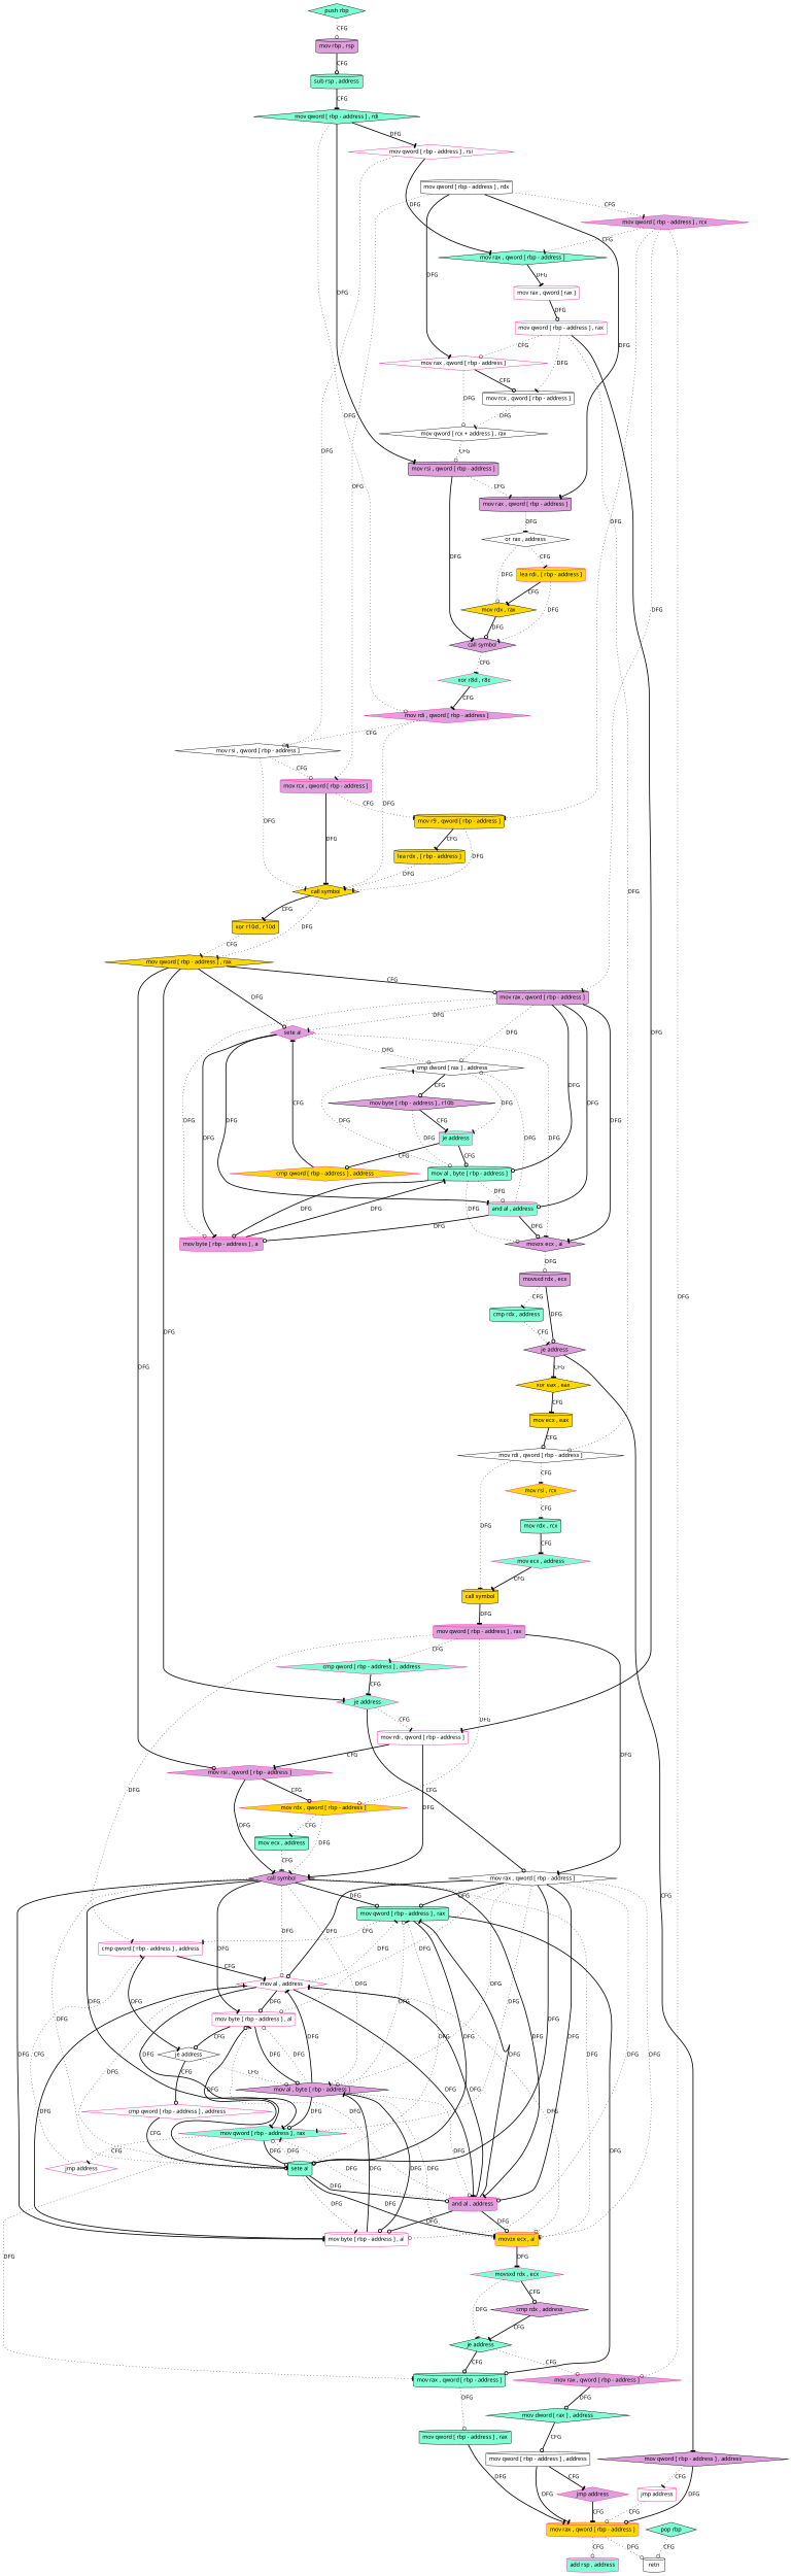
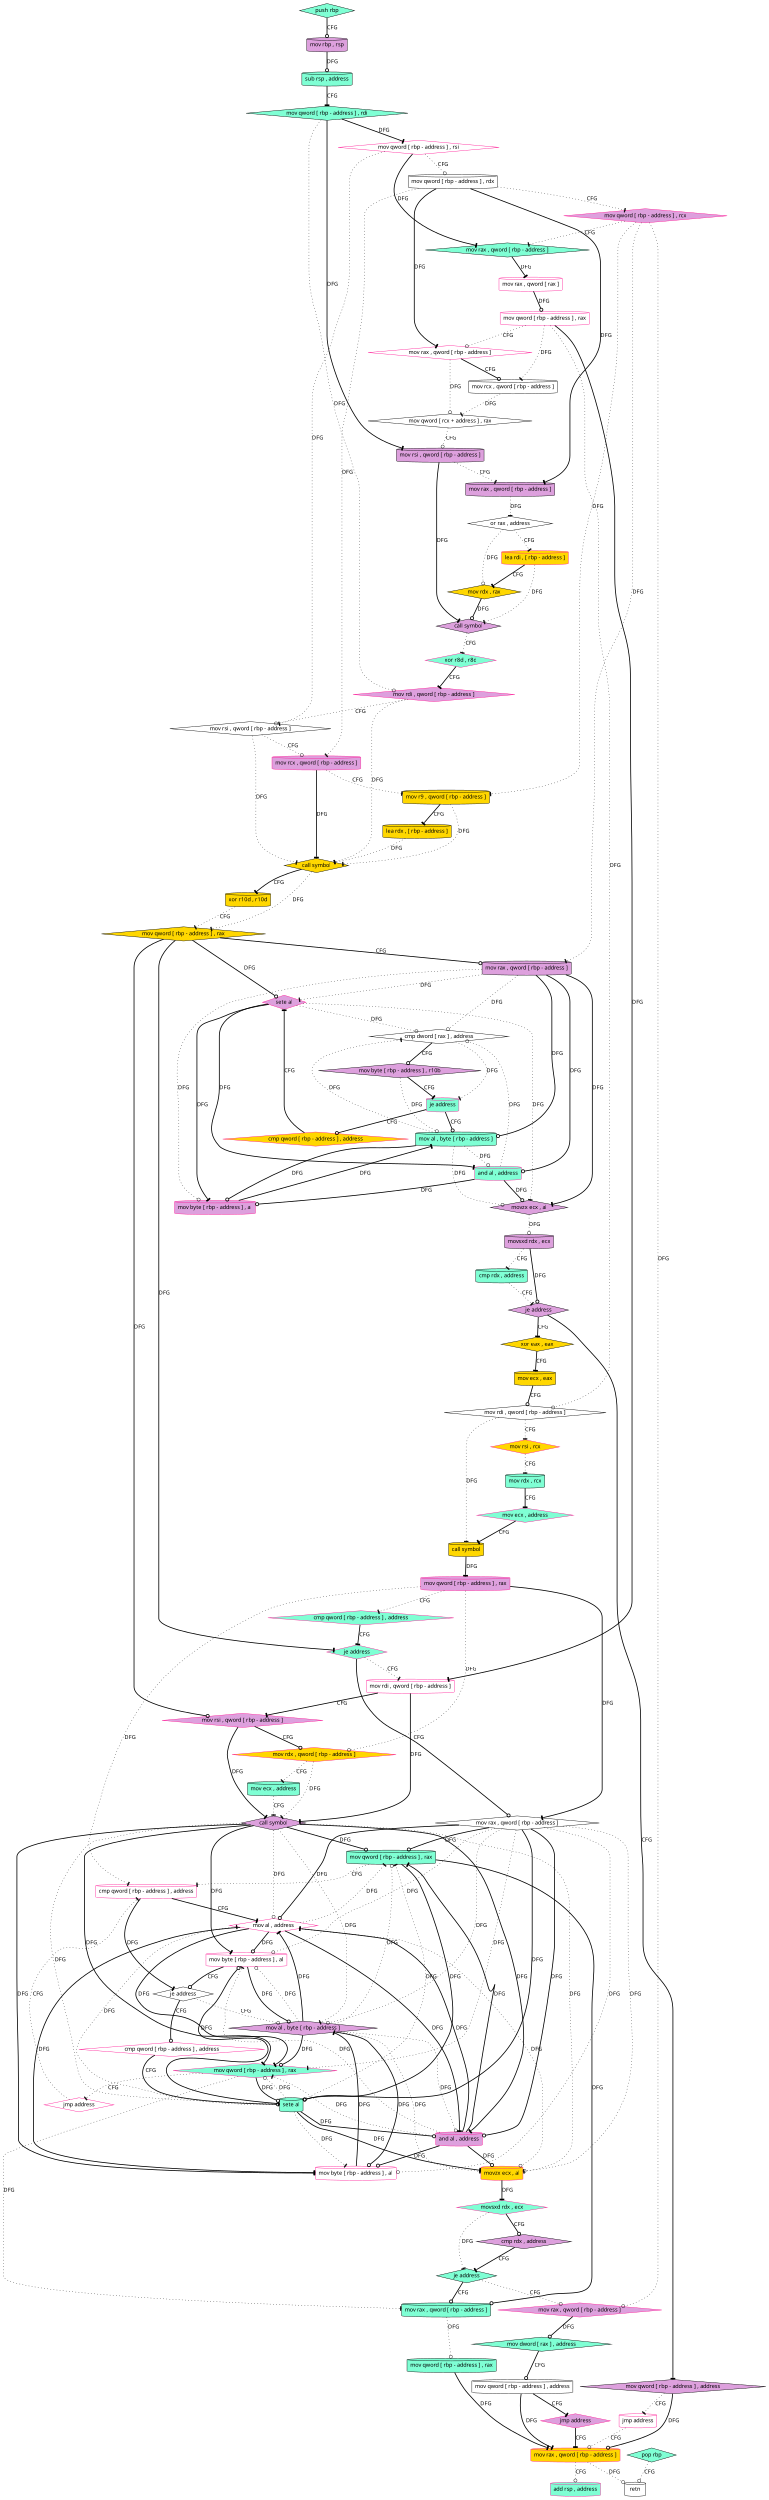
  digraph {
    fontname="Noto Sans"
    node [color=black fillcolor=aquamarine fontname="Noto Sans" shape=diamond style=filled]
    edge [arrowhead=tee fontname="Noto Sans" style=bold]
    n1 [label="push rbp"]
    n2 [fillcolor=plum label="mov rbp , rsp" shape=cylinder]
    n3 [label="sub rsp , address" shape=cylinder]
    n4 [label="mov qword [ rbp - address ] , rdi"]
    n5 [color=deeppink fillcolor=white label="mov qword [ rbp - address ] , rsi"]
    n6 [fillcolor=plum label="mov rsi , qword [ rbp - address ]" shape=cylinder]
    n7 [color=deeppink fillcolor=plum label="mov rdi , qword [ rbp - address ]"]
    n8 [fillcolor=white label="mov qword [ rbp - address ] , rdx" shape=cylinder]
    n9 [label="mov rax , qword [ rbp - address ]"]
    n10 [fillcolor=white label="mov rsi , qword [ rbp - address ]"]
    n11 [fillcolor=plum label="mov rax , qword [ rbp - address ]" shape=cylinder]
    n12 [fillcolor=plum label="call symbol"]
    n13 [fillcolor=gold label="call symbol"]
    n14 [color=deeppink fillcolor=plum label="mov qword [ rbp - address ] , rcx"]
    n15 [color=deeppink fillcolor=white label="mov rax , qword [ rbp - address ]"]
    n16 [color=deeppink fillcolor=plum label="mov rcx , qword [ rbp - address ]" shape=cylinder]
    n17 [color=deeppink fillcolor=white label="mov rax , qword [ rax ]" shape=cylinder]
    n18 [fillcolor=gold label="mov r9 , qword [ rbp - address ]" shape=cylinder]
    n19 [fillcolor=plum label="mov rax , qword [ rbp - address ]" shape=cylinder]
    n20 [color=deeppink fillcolor=plum label="mov rax , qword [ rbp - address ]"]
    n21 [fillcolor=white label="mov rcx , qword [ rbp - address ]" shape=cylinder]
    n22 [fillcolor=white label="mov qword [ rcx + address ] , rax"]
    n23 [fillcolor=white label="or rax , address"]
    n24 [fillcolor=gold label="lea rdx , [ rbp - address ]" shape=cylinder]
    n25 [color=deeppink fillcolor=plum label="sete al"]
    n26 [fillcolor=white label="cmp dword [ rax ] , address"]
    n27 [label="mov al , byte [ rbp - address ]" shape=cylinder]
    n28 [color=deeppink label="and al , address" shape=cylinder]
    n29 [fillcolor=plum label="movzx ecx , al"]
    n30 [color=deeppink fillcolor=plum label="mov byte [ rbp - address ] , al" shape=cylinder]
    n31 [label="mov dword [ rax ] , address"]
    n32 [color=deeppink fillcolor=white label="mov qword [ rbp - address ] , rax" shape=cylinder]
    n33 [fillcolor=white label="mov rdi , qword [ rbp - address ]"]
    n34 [color=deeppink fillcolor=white label="mov rdi , qword [ rbp - address ]" shape=cylinder]
    n35 [color=deeppink fillcolor=gold label="mov rsi , rcx"]
    n36 [fillcolor=gold label="call symbol" shape=cylinder]
    n37 [color=deeppink fillcolor=plum label="mov rsi , qword [ rbp - address ]"]
    n38 [fillcolor=plum label="call symbol"]
    n39 [color=deeppink label="xor r8d , r8d"]
    n40 [color=deeppink fillcolor=gold label="lea rdi , [ rbp - address ]" shape=cylinder]
    n41 [fillcolor=gold label="mov rdx , rax"]
    n42 [fillcolor=gold label="xor r10d , r10d" shape=cylinder]
    n43 [fillcolor=gold label="mov qword [ rbp - address ] , rax"]
    n44 [color=deeppink label="je address"]
    n45 [fillcolor=white label="mov rax , qword [ rbp - address ]"]
    n46 [color=deeppink fillcolor=gold label="mov rdx , qword [ rbp - address ]"]
    n47 [fillcolor=plum label="mov byte [ rbp - address ] , r10b"]
    n48 [color=deeppink label="je address" shape=cylinder]
    n49 [fillcolor=plum label="movsxd rdx , ecx" shape=cylinder]
    n50 [color=deeppink fillcolor=gold label="cmp qword [ rbp - address ] , address"]
    n51 [label="cmp rdx , address" shape=cylinder]
    n52 [fillcolor=plum label="je address"]
    n53 [fillcolor=gold label="xor eax , eax"]
    n54 [fillcolor=plum label="mov qword [ rbp - address ] , address"]
    n55 [fillcolor=gold label="mov ecx , eax" shape=cylinder]
    n56 [color=deeppink fillcolor=white label="jmp address" shape=cylinder]
    n57 [color=deeppink fillcolor=gold label="mov rax , qword [ rbp - address ]" shape=cylinder]
    n58 [color=deeppink label="add rsp , address" shape=cylinder]
    n59 [fillcolor=white label=retn shape=cylinder]
    n60 [label="mov rdx , rcx" shape=cylinder]
    n61 [color=deeppink fillcolor=plum label="mov qword [ rbp - address ] , rax" shape=cylinder]
    n62 [color=deeppink label="mov ecx , address"]
    n63 [color=deeppink label="cmp qword [ rbp - address ] , address"]
    n64 [color=deeppink fillcolor=white label="cmp qword [ rbp - address ] , address" shape=cylinder]
    n65 [label="mov qword [ rbp - address ] , rax" shape=cylinder]
    n66 [color=deeppink label="mov qword [ rbp - address ] , rax"]
    n67 [fillcolor=plum label="mov al , byte [ rbp - address ]"]
    n68 [color=deeppink fillcolor=plum label="and al , address" shape=cylinder]
    n69 [color=deeppink fillcolor=gold label="movzx ecx , al" shape=cylinder]
    n70 [label="sete al" shape=cylinder]
    n71 [color=deeppink fillcolor=white label="mov byte [ rbp - address ] , al" shape=cylinder]
    n72 [color=deeppink fillcolor=white label="mov al , address"]
    n73 [color=deeppink fillcolor=white label="mov byte [ rbp - address ] , al" shape=cylinder]
    n74 [fillcolor=white label="je address"]
    n75 [label="mov ecx , address" shape=cylinder]
    n76 [label="mov rax , qword [ rbp - address ]" shape=cylinder]
    n77 [color=deeppink fillcolor=white label="jmp address"]
    n78 [color=deeppink label="movsxd rdx , ecx"]
    n79 [label="mov qword [ rbp - address ] , rax" shape=cylinder]
    n80 [color=deeppink fillcolor=white label="cmp qword [ rbp - address ] , address"]
    n81 [label="pop rbp"]
    n82 [fillcolor=plum label="cmp rdx , address"]
    n83 [label="je address"]
    n84 [fillcolor=white label="mov qword [ rbp - address ] , address" shape=cylinder]
    n85 [color=deeppink fillcolor=plum label="jmp address"]
-   n1 -> n2 [arrowhead=odot label=CFG style=dotted]
-   n2 -> n3 [arrowhead=odot label=CFG]
+   n1 -> n2 [arrowhead=odot label=CFG]
+   n2 -> n3 [arrowhead=odot label=DFG]
    n3 -> n4 [label=CFG]
    n4 -> n5 [label=DFG]
    n4 -> n6 [label=DFG]
    n4 -> n7 [arrowhead=odot label=DFG style=dotted]
+   n5 -> n8 [arrowhead=odot label=CFG style=dotted]
    n5 -> n9 [label=DFG]
    n5 -> n10 [label=DFG style=dotted]
    n6 -> n11 [label=CFG style=dotted]
    n6 -> n12 [label=DFG]
    n7 -> n10 [arrowhead=odot label=CFG style=dotted]
    n7 -> n13 [label=DFG style=dotted]
    n8 -> n11 [label=DFG]
    n8 -> n14 [label=CFG style=dotted]
    n8 -> n15 [label=DFG]
    n8 -> n16 [label=DFG style=dotted]
    n9 -> n17 [label=DFG]
    n10 -> n13 [label=DFG style=dotted]
    n10 -> n16 [arrowhead=odot label=CFG style=dotted]
    n11 -> n23 [label=DFG style=dotted]
    n12 -> n39 [label=CFG style=dotted]
    n13 -> n42 [label=CFG]
    n13 -> n43 [label=DFG style=dotted]
    n14 -> n9 [label=CFG style=dotted]
    n14 -> n18 [label=DFG style=dotted]
    n14 -> n19 [label=DFG style=dotted]
    n14 -> n20 [arrowhead=odot label=DFG style=dotted]
    n15 -> n21 [arrowhead=odot label=CFG]
    n15 -> n22 [arrowhead=odot label=DFG style=dotted]
    n16 -> n13 [label=DFG]
    n16 -> n18 [label=CFG style=dotted]
    n17 -> n32 [arrowhead=odot label=DFG]
    n18 -> n13 [label=DFG style=dotted]
    n18 -> n24 [label=CFG]
    n19 -> n25 [label=DFG style=dotted]
    n19 -> n26 [arrowhead=odot label=DFG style=dotted]
    n19 -> n27 [arrowhead=odot label=DFG]
    n19 -> n28 [arrowhead=odot label=DFG]
    n19 -> n29 [label=DFG]
    n19 -> n30 [arrowhead=odot label=DFG style=dotted]
    n20 -> n31 [arrowhead=odot label=DFG]
    n21 -> n22 [label=DFG style=dotted]
    n22 -> n6 [arrowhead=odot label=CFG style=dotted]
    n23 -> n40 [label=CFG style=dotted]
    n23 -> n41 [arrowhead=odot label=DFG style=dotted]
    n24 -> n13 [label=DFG style=dotted]
    n25 -> n26 [arrowhead=odot label=DFG style=dotted]
    n25 -> n28 [label=DFG]
    n25 -> n29 [label=DFG style=dotted]
    n25 -> n30 [label=DFG]
    n26 -> n47 [arrowhead=odot label=CFG]
    n26 -> n48 [label=DFG style=dotted]
    n27 -> n26 [label=DFG style=dotted]
    n27 -> n28 [arrowhead=odot label=DFG style=dotted]
    n27 -> n29 [arrowhead=odot label=DFG style=dotted]
    n27 -> n30 [arrowhead=odot label=DFG]
    n28 -> n26 [arrowhead=odot label=DFG style=dotted]
    n28 -> n29 [arrowhead=odot label=DFG]
    n28 -> n30 [arrowhead=odot label=DFG]
    n29 -> n49 [arrowhead=odot label=DFG style=dotted]
    n30 -> n27 [label=DFG]
    n31 -> n84 [arrowhead=odot label=CFG]
    n32 -> n15 [arrowhead=odot label=CFG style=dotted]
    n32 -> n21 [label=DFG style=dotted]
    n32 -> n33 [arrowhead=odot label=DFG style=dotted]
    n32 -> n34 [label=DFG]
    n33 -> n35 [label=CFG style=dotted]
    n33 -> n36 [label=DFG style=dotted]
    n34 -> n37 [label=CFG]
    n34 -> n38 [label=DFG]
    n35 -> n60 [label=CFG style=dotted]
    n36 -> n61 [label=DFG]
    n37 -> n38 [label=DFG]
    n37 -> n46 [arrowhead=odot label=CFG]
    n38 -> n65 [arrowhead=odot label=DFG]
    n38 -> n66 [label=DFG]
    n38 -> n67 [label=DFG style=dotted]
    n38 -> n68 [label=DFG]
    n38 -> n69 [label=DFG style=dotted]
    n38 -> n70 [label=DFG style=dotted]
    n38 -> n71 [label=DFG]
    n38 -> n72 [arrowhead=odot label=DFG style=dotted]
    n38 -> n73 [label=DFG]
    n39 -> n7 [label=CFG]
    n40 -> n12 [label=DFG style=dotted]
    n40 -> n41 [label=CFG]
    n41 -> n12 [arrowhead=odot label=DFG]
    n42 -> n43 [label=CFG style=dotted]
    n43 -> n19 [arrowhead=odot label=CFG]
    n43 -> n25 [arrowhead=odot label=DFG]
    n43 -> n37 [arrowhead=odot label=DFG]
    n43 -> n44 [label=DFG]
    n44 -> n34 [label=CFG style=dotted]
    n44 -> n45 [arrowhead=odot label=CFG]
    n45 -> n65 [arrowhead=odot label=DFG]
    n45 -> n66 [label=DFG style=dotted]
    n45 -> n67 [arrowhead=odot label=DFG style=dotted]
    n45 -> n68 [arrowhead=odot label=DFG]
    n45 -> n69 [arrowhead=odot label=DFG style=dotted]
    n45 -> n70 [arrowhead=odot label=DFG]
    n45 -> n71 [arrowhead=odot label=DFG style=dotted]
    n45 -> n72 [arrowhead=odot label=DFG]
    n45 -> n73 [arrowhead=odot label=DFG style=dotted]
    n46 -> n38 [label=DFG style=dotted]
    n46 -> n75 [label=CFG style=dotted]
    n47 -> n27 [arrowhead=odot label=DFG style=dotted]
    n47 -> n48 [label=CFG]
    n48 -> n27 [arrowhead=odot label=CFG]
    n48 -> n50 [arrowhead=odot label=CFG]
    n49 -> n51 [label=CFG style=dotted]
    n49 -> n52 [arrowhead=odot label=DFG]
    n50 -> n25 [label=CFG]
    n51 -> n52 [label=CFG style=dotted]
    n52 -> n53 [label=CFG]
    n52 -> n54 [label=CFG]
    n53 -> n55 [label=CFG]
    n54 -> n56 [label=CFG style=dotted]
    n54 -> n57 [arrowhead=odot label=DFG]
    n55 -> n33 [arrowhead=odot label=CFG]
    n56 -> n57 [arrowhead=odot label=CFG style=dotted]
    n57 -> n58 [arrowhead=odot label=CFG style=dotted]
    n57 -> n59 [arrowhead=odot label=DFG style=dotted]
    n60 -> n62 [label=CFG]
    n61 -> n45 [label=DFG]
    n61 -> n46 [arrowhead=odot label=DFG style=dotted]
    n61 -> n63 [label=CFG style=dotted]
    n61 -> n64 [label=DFG style=dotted]
    n62 -> n36 [label=CFG]
    n63 -> n44 [label=CFG]
    n64 -> n72 [label=CFG]
    n64 -> n74 [label=DFG]
    n65 -> n64 [label=CFG style=dotted]
    n65 -> n70 [arrowhead=odot label=DFG]
    n65 -> n76 [arrowhead=odot label=DFG]
    n66 -> n70 [arrowhead=odot label=DFG]
    n66 -> n76 [label=DFG style=dotted]
    n66 -> n77 [label=CFG style=dotted]
    n67 -> n65 [arrowhead=odot label=DFG style=dotted]
    n67 -> n66 [arrowhead=odot label=DFG]
    n67 -> n68 [arrowhead=odot label=DFG style=dotted]
    n67 -> n69 [label=DFG style=dotted]
    n67 -> n71 [arrowhead=odot label=DFG]
    n67 -> n72 [label=DFG]
    n67 -> n73 [arrowhead=odot label=DFG style=dotted]
    n68 -> n65 [label=DFG]
    n68 -> n66 [label=DFG style=dotted]
    n68 -> n69 [arrowhead=odot label=DFG]
    n68 -> n71 [arrowhead=odot label=DFG]
    n68 -> n72 [label=DFG]
    n68 -> n73 [label=DFG style=dotted]
    n69 -> n78 [label=DFG]
    n70 -> n65 [label=DFG style=dotted]
    n70 -> n66 [arrowhead=odot label=DFG style=dotted]
    n70 -> n68 [arrowhead=odot label=DFG]
    n70 -> n69 [label=DFG]
    n70 -> n71 [label=DFG style=dotted]
    n70 -> n72 [label=DFG style=dotted]
    n70 -> n73 [arrowhead=odot label=DFG]
    n71 -> n67 [label=DFG]
    n72 -> n65 [label=DFG style=dotted]
    n72 -> n66 [label=DFG]
    n72 -> n68 [label=DFG]
    n72 -> n69 [arrowhead=odot label=DFG style=dotted]
    n72 -> n71 [label=DFG]
    n72 -> n73 [arrowhead=odot label=DFG]
    n73 -> n67 [arrowhead=odot label=DFG]
    n73 -> n74 [arrowhead=odot label=CFG]
    n74 -> n67 [arrowhead=odot label=CFG style=dotted]
    n74 -> n80 [arrowhead=odot label=CFG]
    n75 -> n38 [label=CFG style=dotted]
    n76 -> n79 [arrowhead=odot label=DFG style=dotted]
    n77 -> n64 [label=CFG style=dotted]
    n78 -> n82 [arrowhead=odot label=CFG]
    n78 -> n83 [label=DFG style=dotted]
    n79 -> n57 [label=DFG]
    n80 -> n70 [arrowhead=odot label=CFG]
    n81 -> n59 [arrowhead=odot label=CFG style=dotted]
    n82 -> n83 [label=CFG]
    n83 -> n20 [arrowhead=odot label=CFG style=dotted]
    n83 -> n76 [arrowhead=odot label=CFG]
    n84 -> n57 [label=DFG]
    n84 -> n85 [label=CFG]
    n85 -> n57 [label=CFG]
  }
